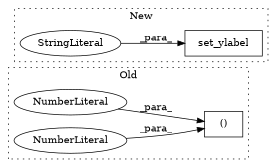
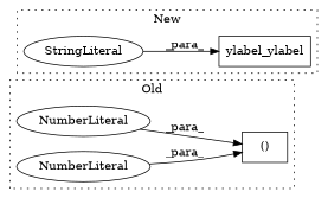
  digraph {
    rankdir=LR
    node [a=34 shape=ellipse]
    n1 [a=106 l=64 label="()" s=6317 shape=box]
    n2 [l=1 label=NumberLiteral s=6380]
    n3 [l=8 label=NumberLiteral s=6359]
-   n4 [a=32 l="11,1" label=set_ylabel s="7317,7336" shape=box]
+   n4 [a=32 l="11,1" label=ylabel_ylabel s="7317,7336" shape=box]
    n5 [a=45 l=5 label=StringLiteral s=7328]
    subgraph cluster_1 {
      label=Old
      style=dotted
      n1
      n2
      n3
    }
    subgraph cluster_2 {
      label=New
      style=dotted
      n4
      n5
    }
    n2 -> n1 [label=_para_]
    n3 -> n1 [label=_para_]
    n5 -> n4 [label=_para_]
  }
